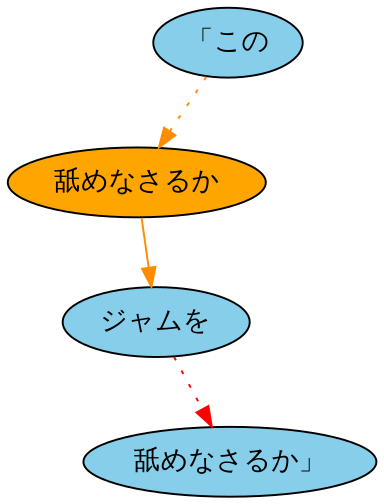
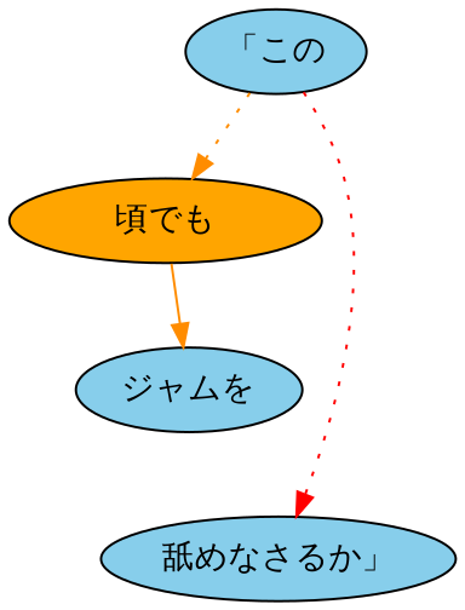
  digraph {
    node [fillcolor=skyblue style=filled]
    edge [color=darkorange style=dotted]
    n1 [label="「この"]
-   n2 [fillcolor=orange label="舐めなさるか"]
+   n2 [fillcolor=orange label="頃でも"]
    n3 [label="ジャムを"]
    n4 [label="舐めなさるか」"]
    n1 -> n2
    n2 -> n3 [style=solid]
-   n3 -> n4 [color=red]
+   n1 -> n4 [color=red]
  }
